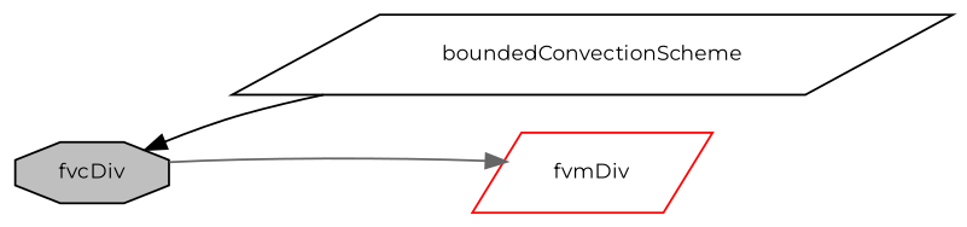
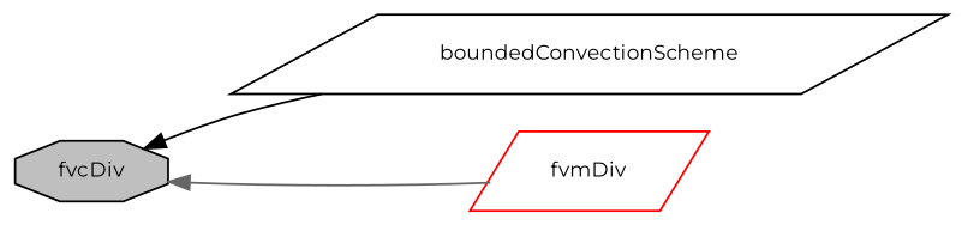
  digraph {
    fontname=Montserrat
    rankdir=LR
    node [color=black fontname=Montserrat fontsize=10 shape=parallelogram]
    edge [dir=back fontname=Montserrat fontsize=10 labelfontname=Helvetica labelfontsize=10 style=solid]
    n1 [fillcolor=grey75 fontcolor=black height=0.2 label=fvcDiv shape=octagon style=filled width=0.4]
    n2 [height=0.2 label=boundedConvectionScheme width=0.4]
    n3 [color=red height=0.2 label=fvmDiv width=0.4]
    n1 -> n2 [color=black]
-   n3 -> n1 [color=gray40]
+   n1 -> n3 [color=gray40]
  }
